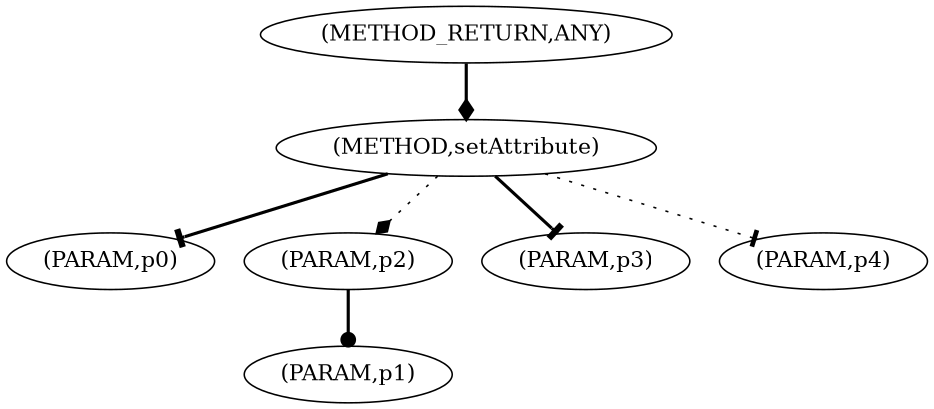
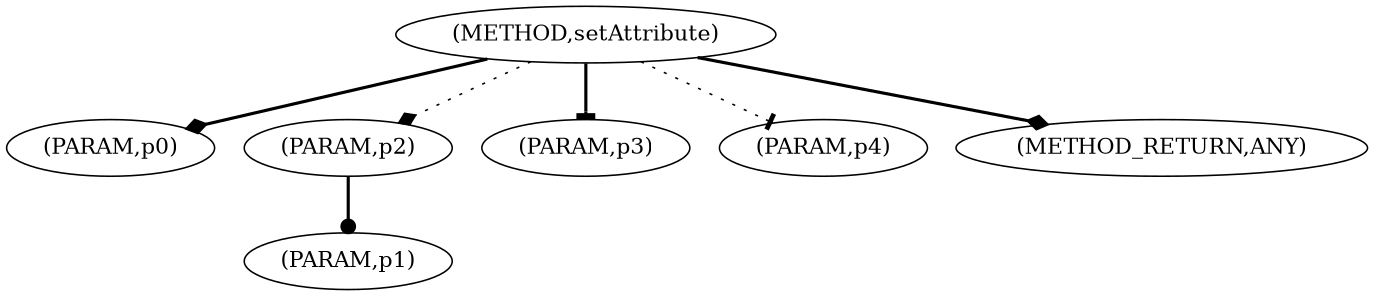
  digraph {
    edge [arrowhead=diamond style=bold]
    n1 [label=<(METHOD,setAttribute)>]
    n2 [label=<(PARAM,p0)>]
    n3 [label=<(PARAM,p2)>]
    n4 [label=<(PARAM,p3)>]
    n5 [label=<(PARAM,p4)>]
    n6 [label=<(METHOD_RETURN,ANY)>]
    n7 [label=<(PARAM,p1)>]
-   n1 -> n2 [arrowhead=tee]
+   n1 -> n2
    n1 -> n3 [style=dotted]
    n1 -> n4 [arrowhead=tee]
    n1 -> n5 [arrowhead=tee style=dotted]
-   n6 -> n1
+   n1 -> n6
    n3 -> n7 [arrowhead=dot]
  }
